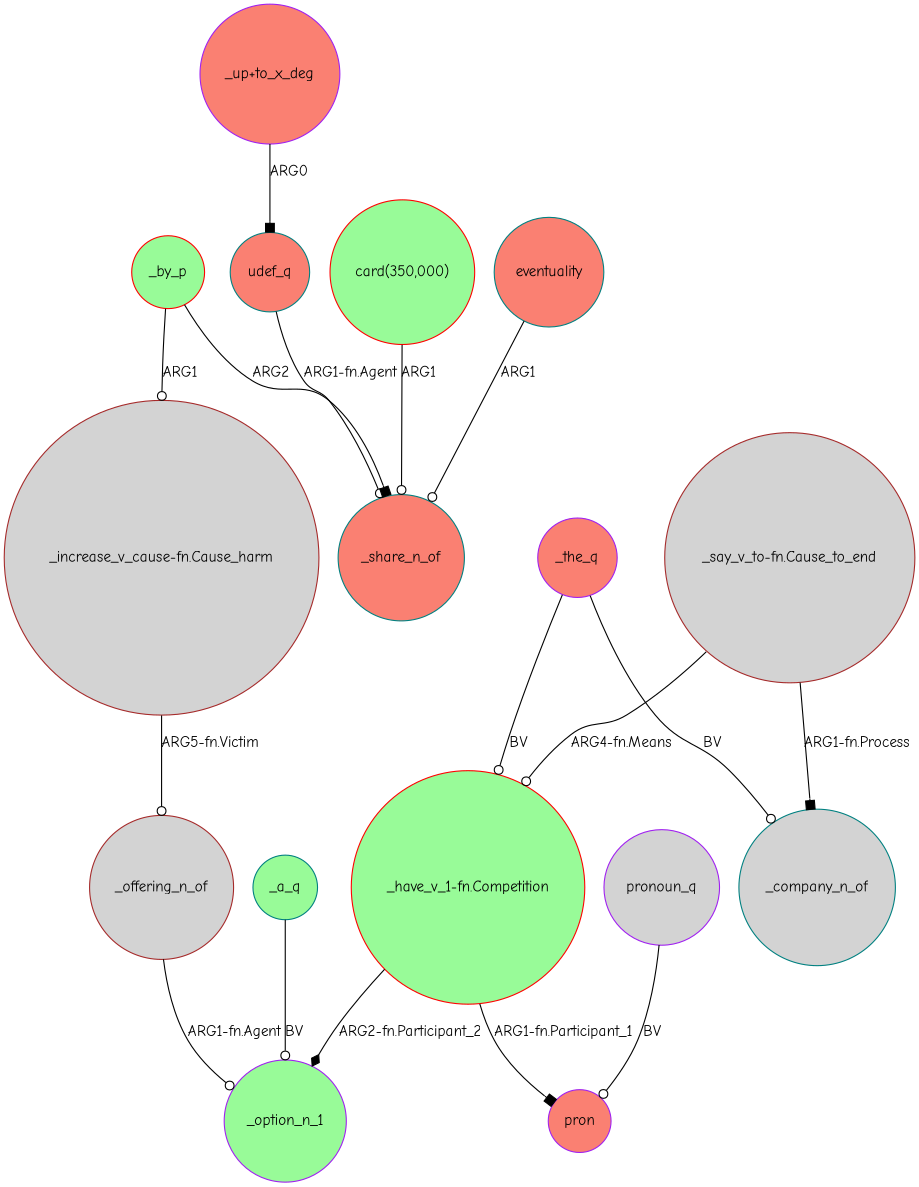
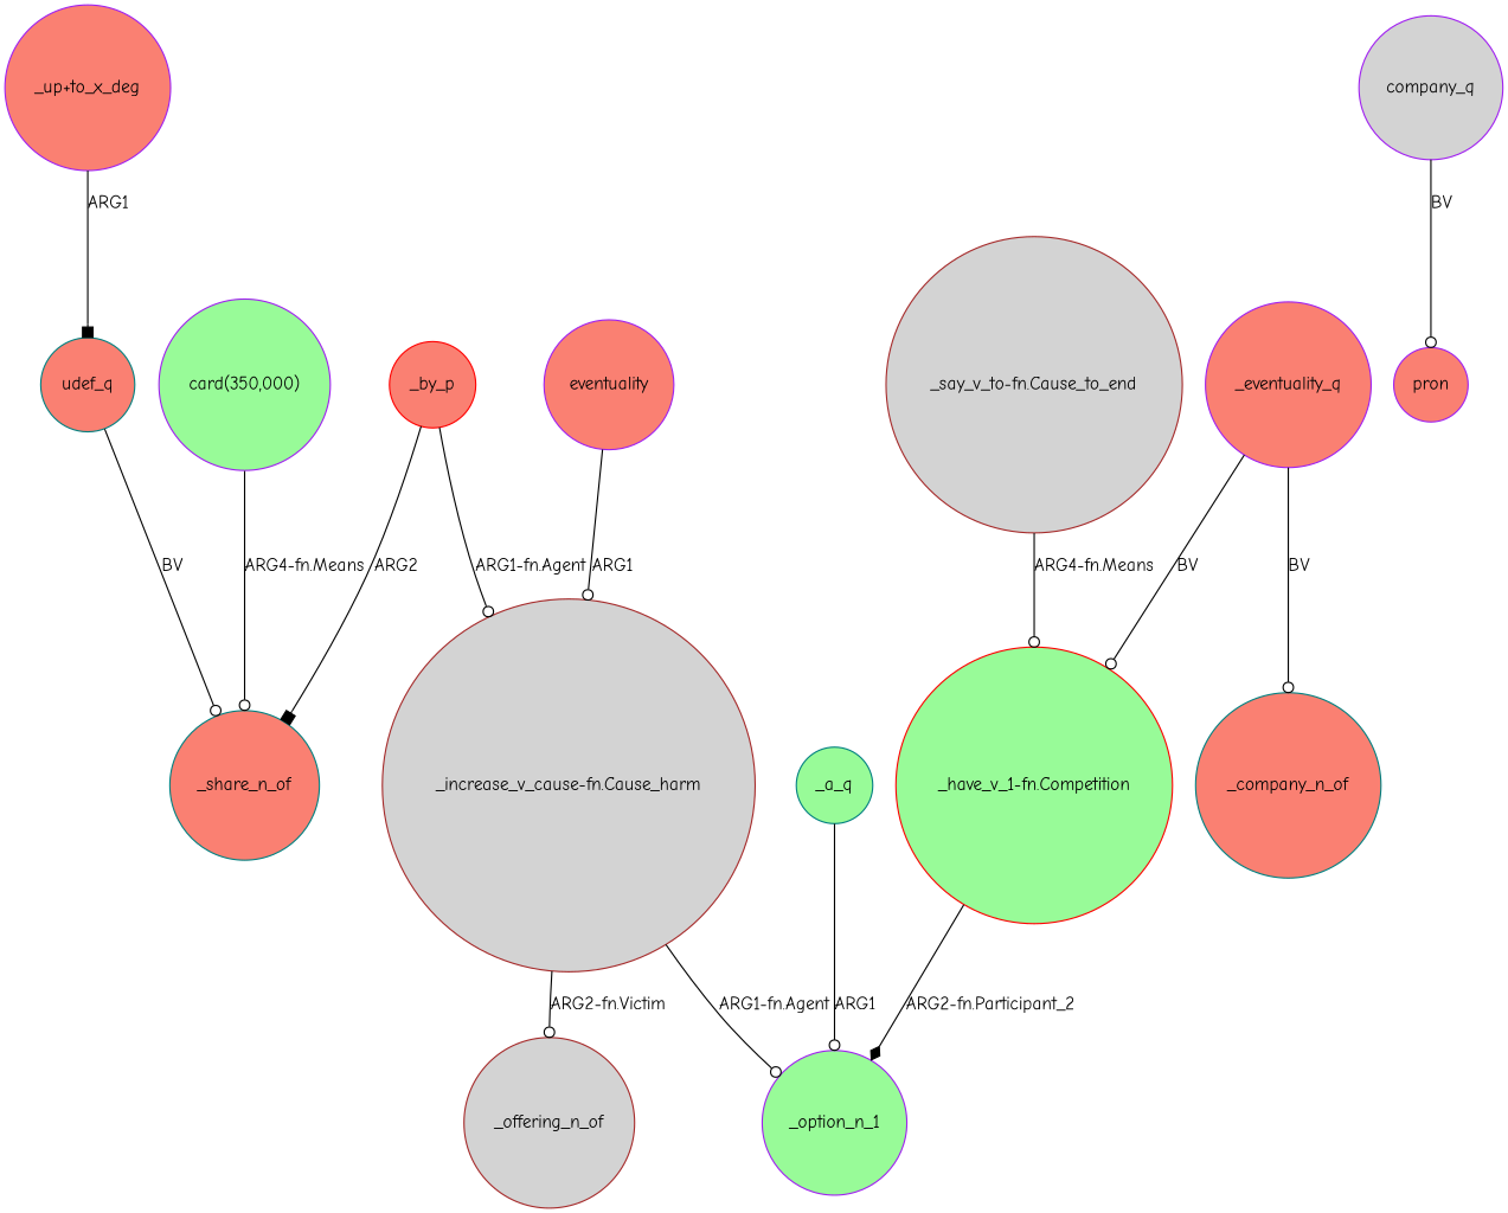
  digraph {
    fontname="Comic Neue"
    node [color=teal fillcolor=salmon fontname="Comic Neue" shape=circle style=filled]
    edge [arrowhead=odot fontname="Comic Neue"]
-   _by_p [color=red fillcolor=palegreen]
+   _by_p [color=red]
    _share_n_of
    "_increase_v_cause-fn.Cause_harm" [color=brown fillcolor=lightgrey]
    _option_n_1 [color=purple fillcolor=palegreen]
    _offering_n_of [color=brown fillcolor=lightgrey]
    "_say_v_to-fn.Cause_to_end" [color=brown fillcolor=lightgrey]
-   _company_n_of [fillcolor=lightgrey]
+   _company_n_of
    "_have_v_1-fn.Competition" [color=red fillcolor=palegreen]
    pron [color=purple]
    udef_q
-   _the_q [color=purple]
-   "card(350,000)" [color=red fillcolor=palegreen]
-   eventuality
-   pronoun_q [color=purple fillcolor=lightgrey]
+   _the_q [color=purple label=_eventuality_q]
+   "card(350,000)" [color=purple fillcolor=palegreen]
+   eventuality [color=purple]
+   pronoun_q [color=purple fillcolor=lightgrey label=company_q]
    "_up+to_x_deg" [color=purple]
    _a_q [fillcolor=palegreen]
    _by_p -> _share_n_of [arrowhead=box label=ARG2]
-   _by_p -> "_increase_v_cause-fn.Cause_harm" [label=ARG1]
-   _offering_n_of -> _option_n_1 [label="ARG1-fn.Agent"]
-   "_increase_v_cause-fn.Cause_harm" -> _offering_n_of [label="ARG5-fn.Victim"]
-   "_say_v_to-fn.Cause_to_end" -> _company_n_of [arrowhead=box label="ARG1-fn.Process"]
+   _by_p -> "_increase_v_cause-fn.Cause_harm" [label="ARG1-fn.Agent"]
+   "_increase_v_cause-fn.Cause_harm" -> _option_n_1 [label="ARG1-fn.Agent"]
+   "_increase_v_cause-fn.Cause_harm" -> _offering_n_of [label="ARG2-fn.Victim"]
    "_say_v_to-fn.Cause_to_end" -> "_have_v_1-fn.Competition" [label="ARG4-fn.Means"]
    "_have_v_1-fn.Competition" -> _option_n_1 [arrowhead=diamond label="ARG2-fn.Participant_2"]
-   "_have_v_1-fn.Competition" -> pron [arrowhead=box label="ARG1-fn.Participant_1"]
-   udef_q -> _share_n_of [label="ARG1-fn.Agent"]
+   udef_q -> _share_n_of [label=BV]
    _the_q -> _company_n_of [label=BV]
    _the_q -> "_have_v_1-fn.Competition" [label=BV]
-   "card(350,000)" -> _share_n_of [label=ARG1]
-   eventuality -> _share_n_of [label=ARG1]
+   "card(350,000)" -> _share_n_of [label="ARG4-fn.Means"]
+   eventuality -> "_increase_v_cause-fn.Cause_harm" [label=ARG1]
    pronoun_q -> pron [label=BV]
-   "_up+to_x_deg" -> udef_q [arrowhead=box label=ARG0]
-   _a_q -> _option_n_1 [label=BV]
+   "_up+to_x_deg" -> udef_q [arrowhead=box label=ARG1]
+   _a_q -> _option_n_1 [label=ARG1]
  }
